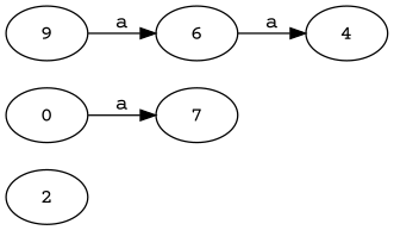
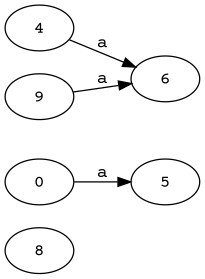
  strict digraph {
    fontname="Courier Prime"
    rankdir=LR
    node [fontname="Courier Prime"]
    edge [fontname="Courier Prime"]
-   2
+   2 [label=8]
    0
-   5 [label=7]
+   5
    4
    6
    n6 [label=9]
    0 -> 5 [label=a]
-   6 -> 4 [label=a]
+   4 -> 6 [label=a]
    n6 -> 6 [label=a]
  }
